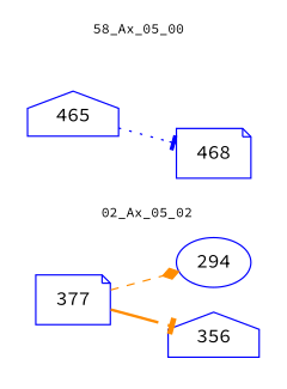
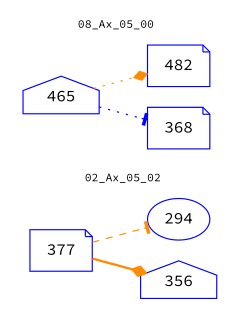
  digraph {
    fontname="Source Code Pro"
    rankdir=LR
    node [color=blue fontname="Source Code Pro" shape=note]
    edge [arrowhead=diamond color=darkorange fontname="Source Code Pro" style=dotted]
    n1 [label=377]
    n2 [label=356 shape=house]
    n3 [label=294 shape=ellipse]
    n4 [label=465 shape=house]
-   n5 [label=468]
+   n5 [label=368]
+   n6 [label=482]
    subgraph cluster_1 {
      color=white
      fontsize=10
      label="02_Ax_05_02"
      n1
      n2
      n3
    }
    subgraph cluster_2 {
      color=white
      fontsize=10
-     label="58_Ax_05_00"
+     label="08_Ax_05_00"
      n4
      n5
+     n6
    }
-   n1 -> n2 [arrowhead=tee style=bold]
-   n1 -> n3 [style=dashed]
+   n1 -> n2 [style=bold]
+   n1 -> n3 [arrowhead=tee style=dashed]
    n4 -> n5 [arrowhead=tee color=blue]
+   n4 -> n6
  }
